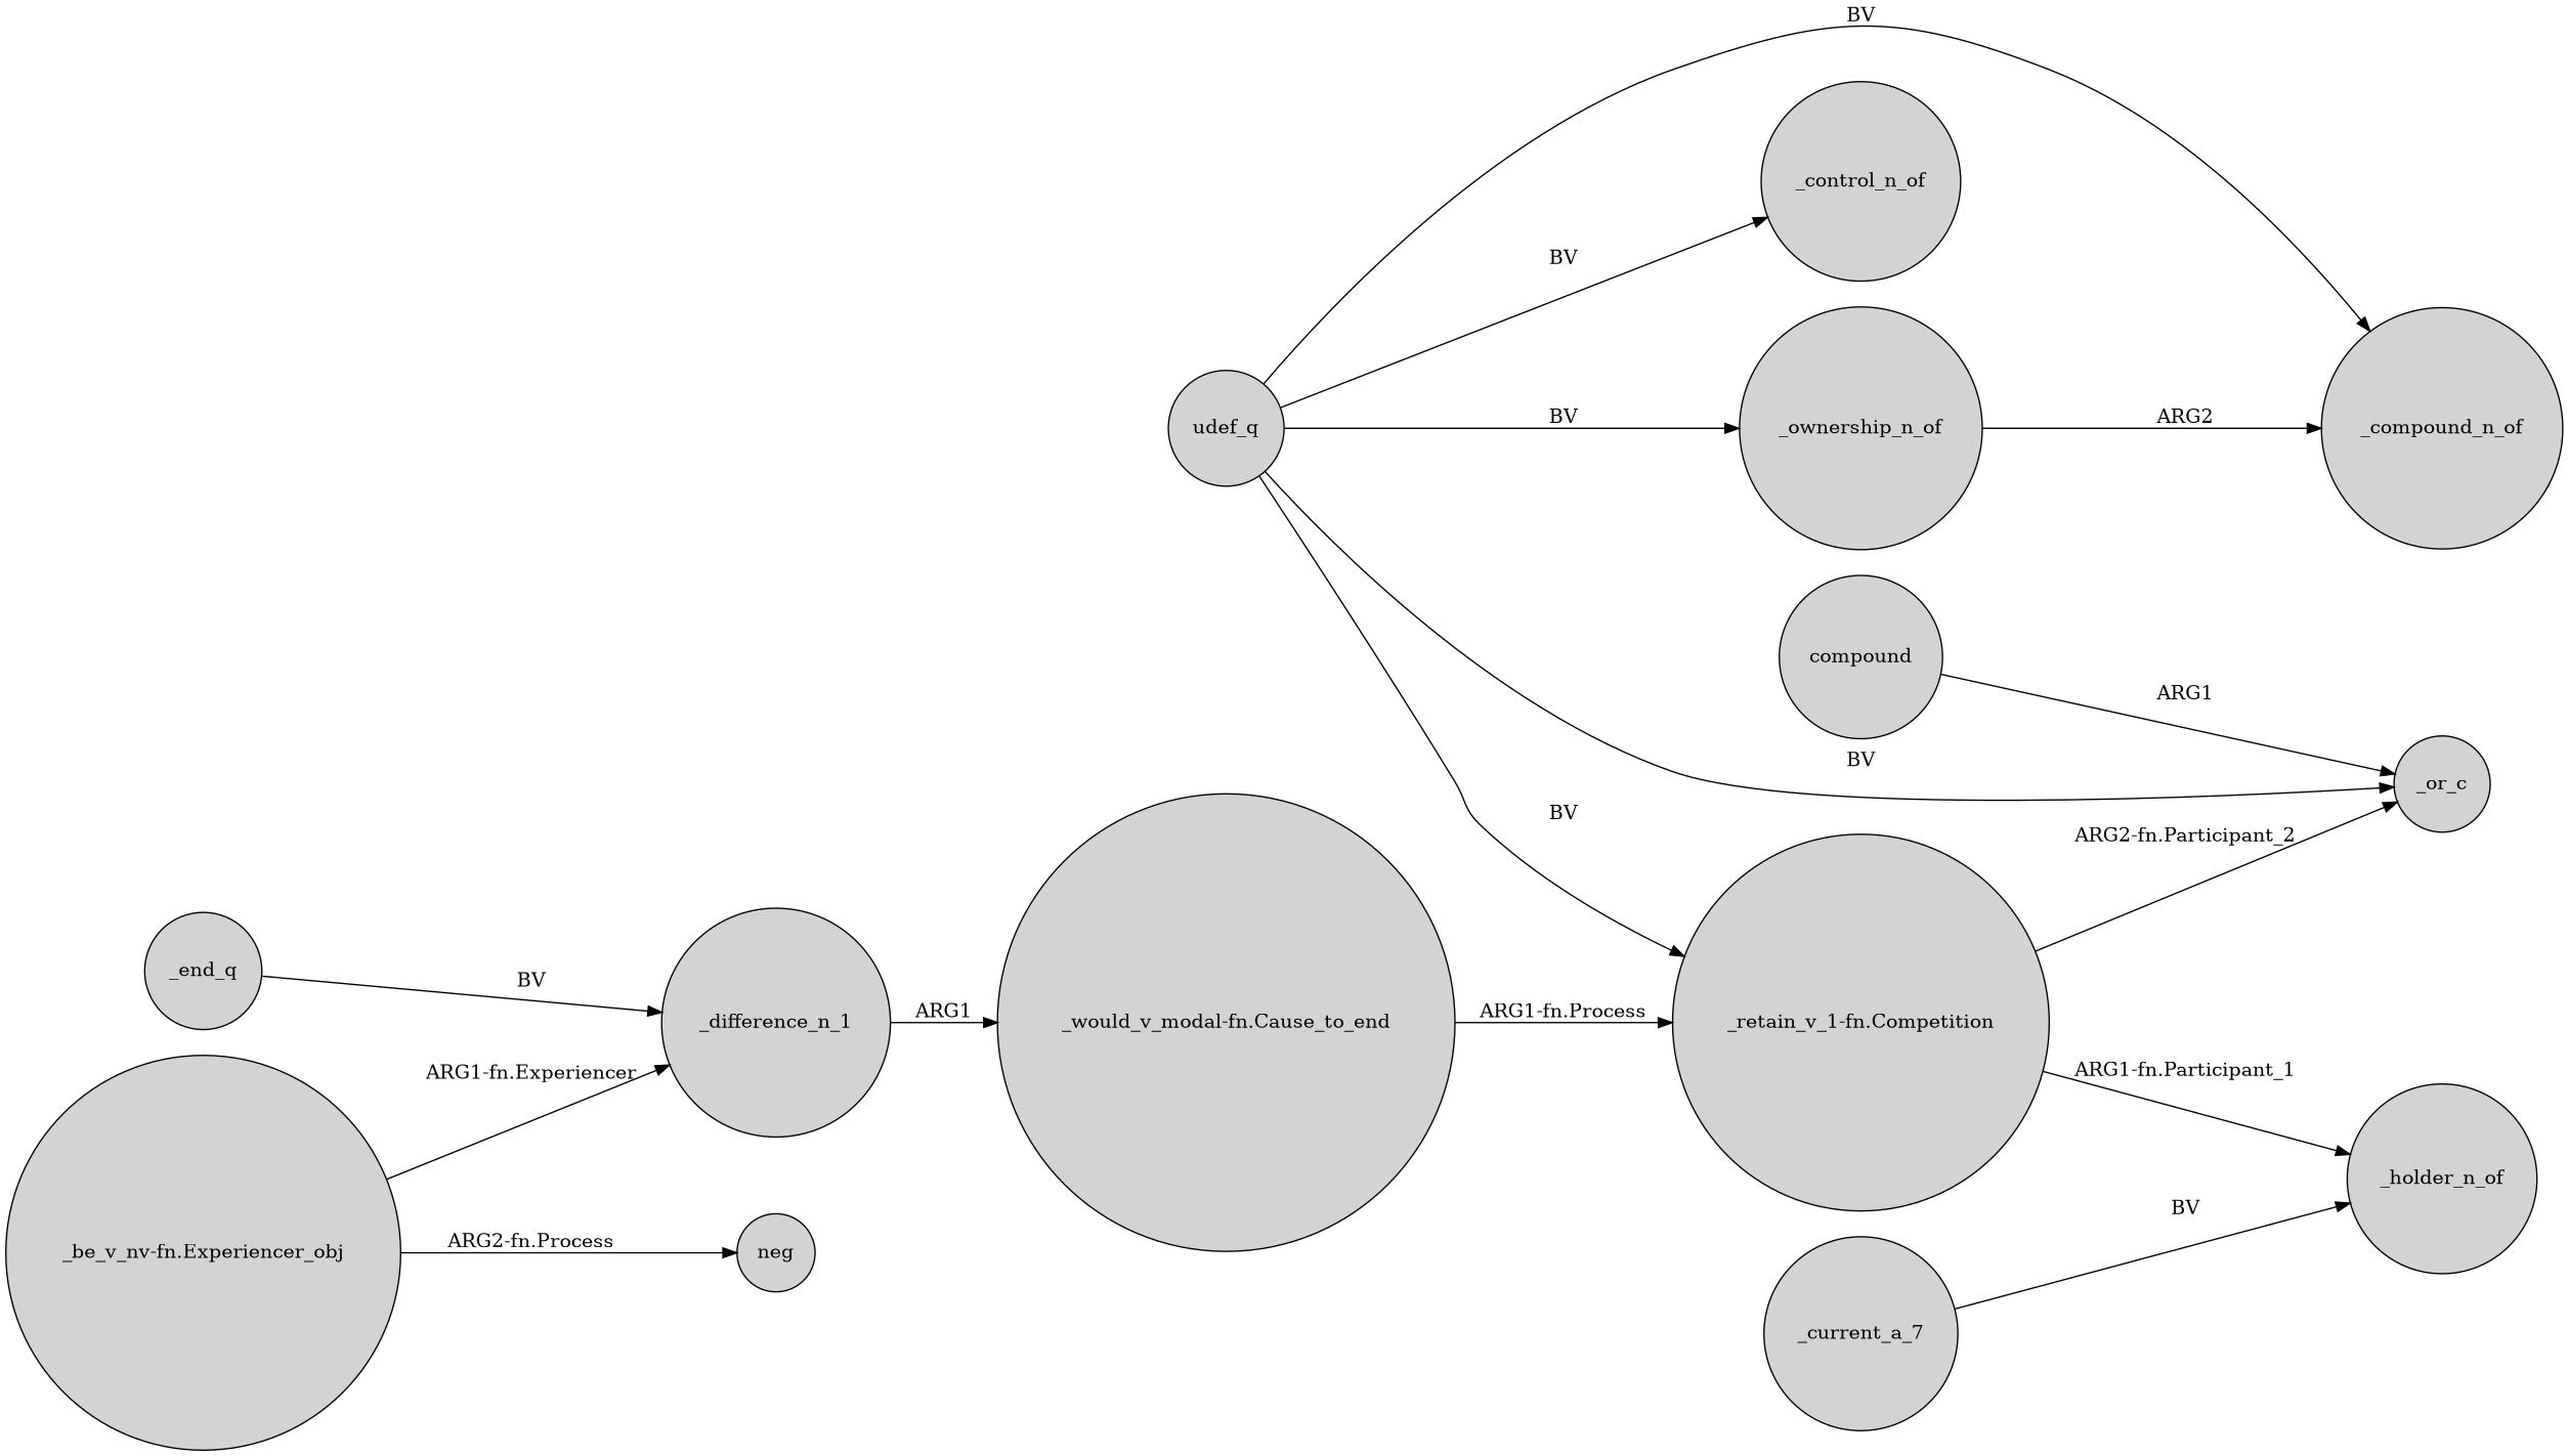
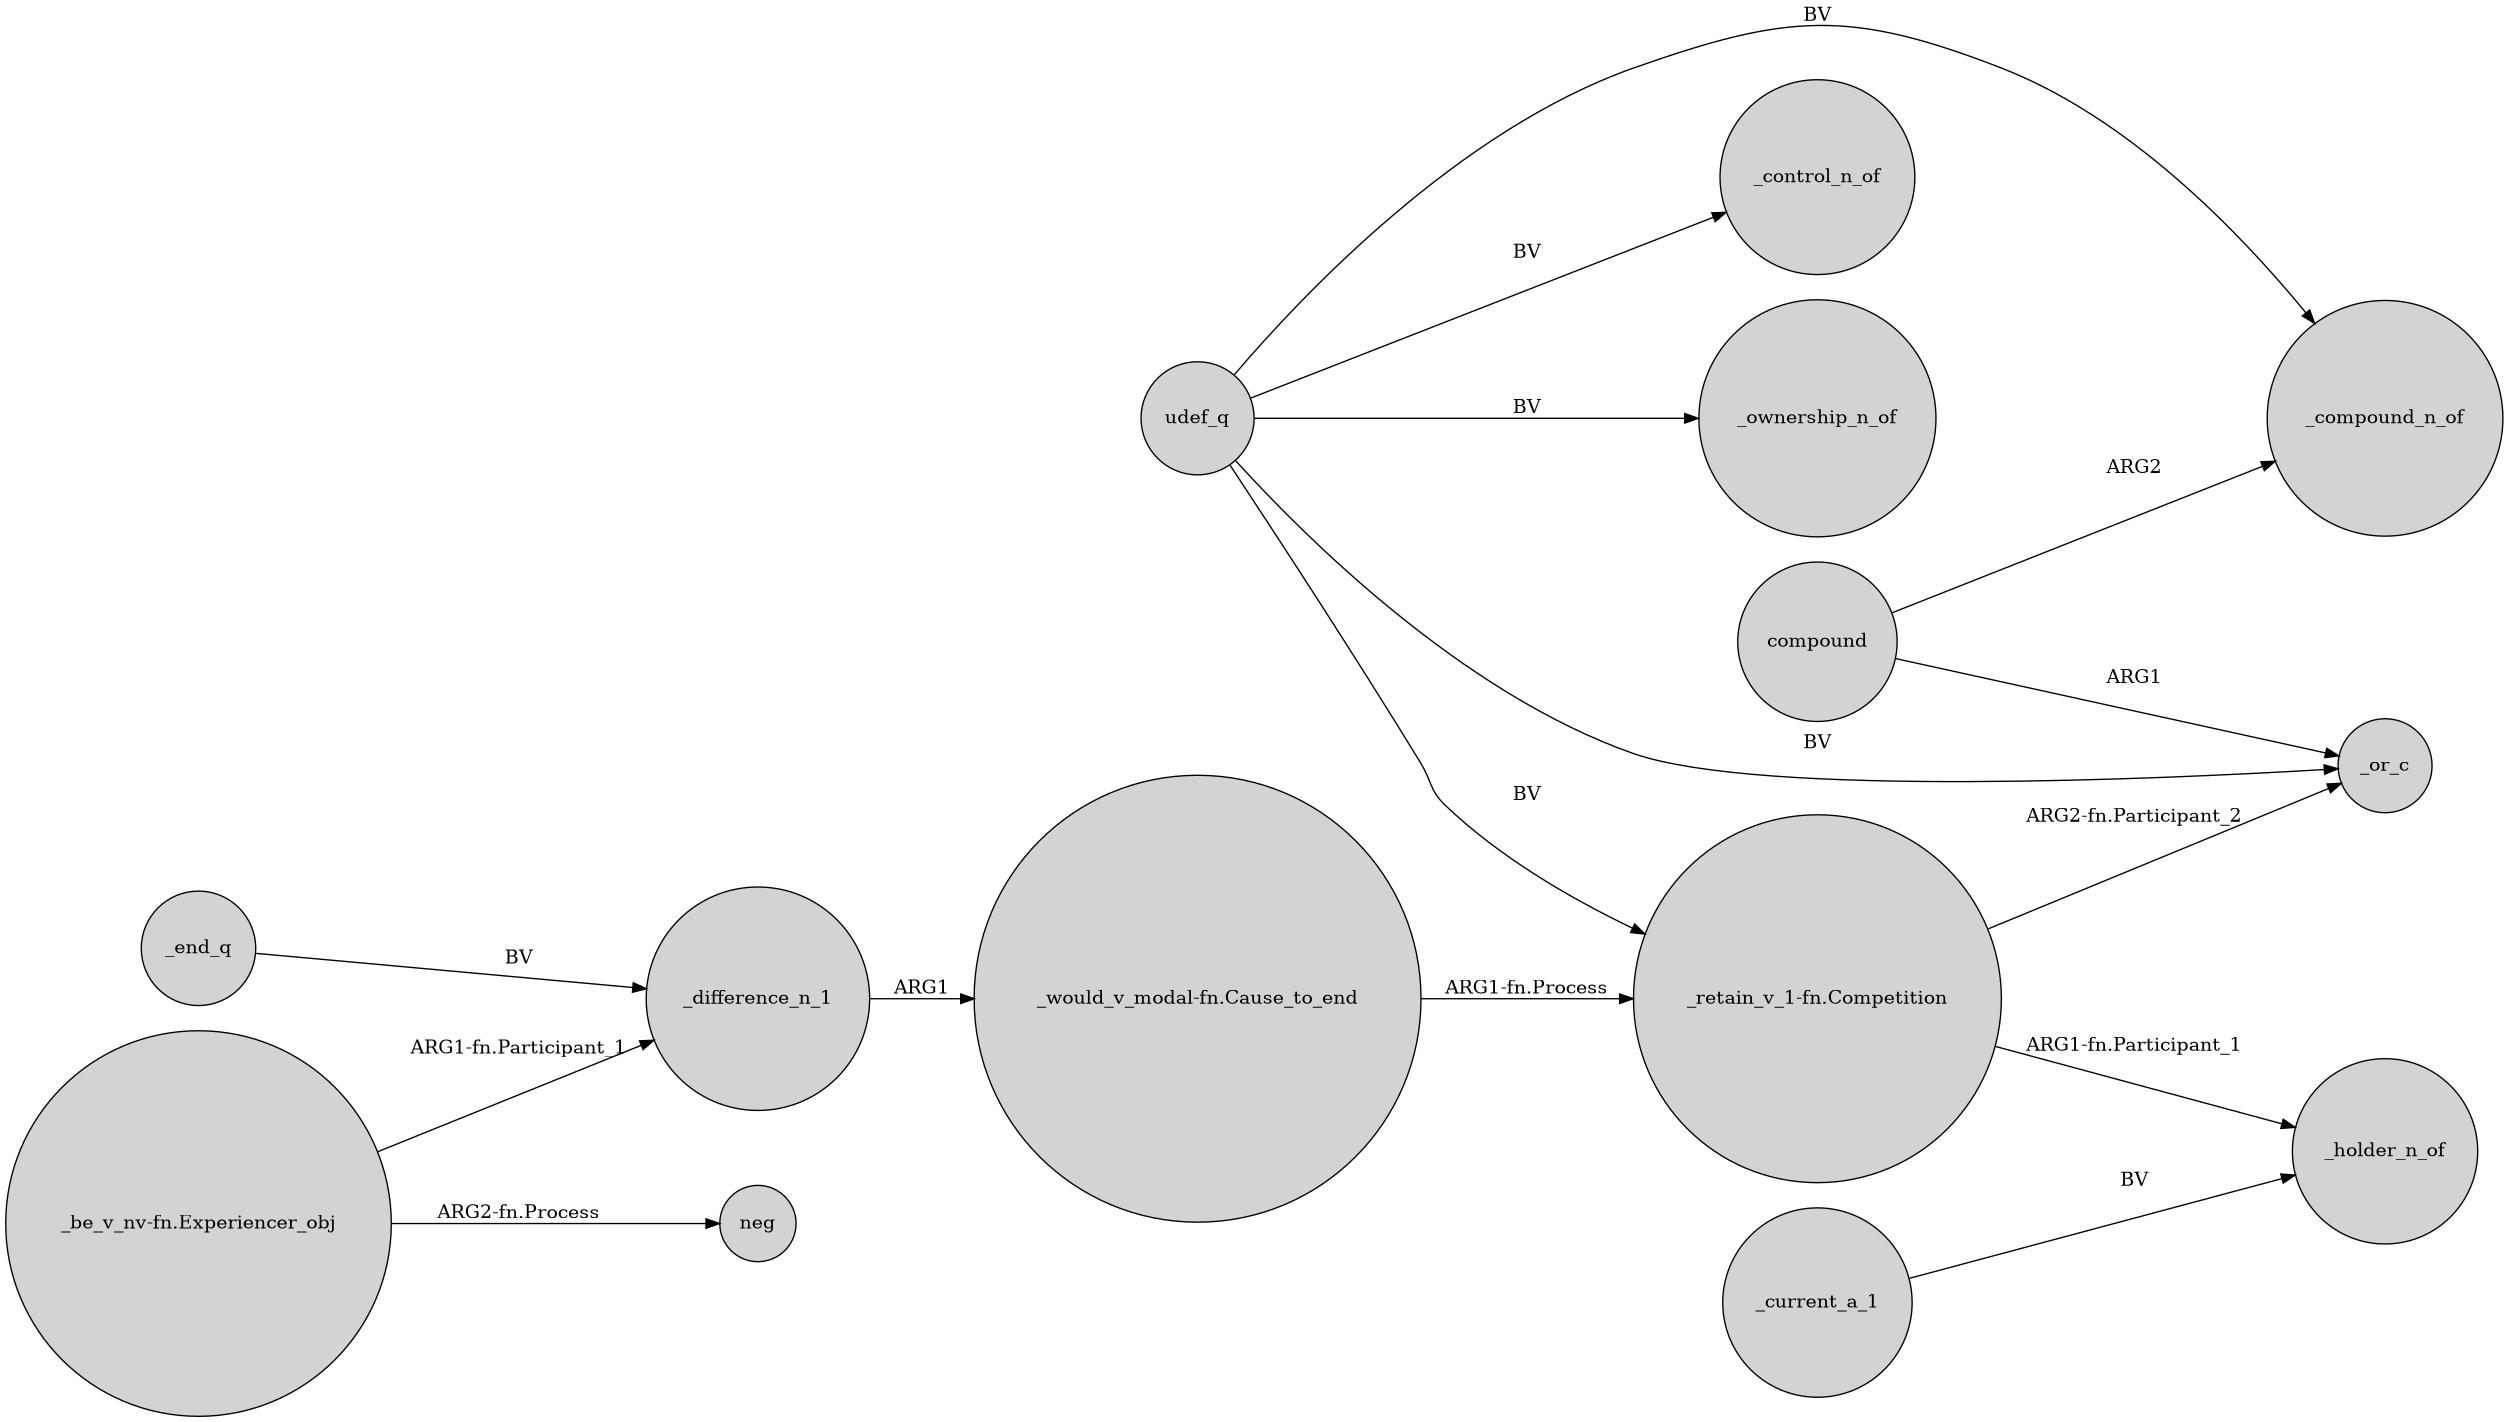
  digraph {
    rankdir=LR
    node [shape=circle style=filled]
    udef_q
    _control_n_of
    _or_c
    n4 [label=_compound_n_of]
    _ownership_n_of
    "_retain_v_1-fn.Competition"
    _holder_n_of
    n8 [label=_end_q]
    _difference_n_1
    "_would_v_modal-fn.Cause_to_end"
    "_be_v_nv-fn.Experiencer_obj"
    neg
    compound
-   _current_a_1 [label=_current_a_7]
+   _current_a_1
    udef_q -> _control_n_of [label=BV]
    udef_q -> _or_c [label=BV]
    udef_q -> n4 [label=BV]
    udef_q -> _ownership_n_of [label=BV]
    udef_q -> "_retain_v_1-fn.Competition" [label=BV]
    "_retain_v_1-fn.Competition" -> _or_c [label="ARG2-fn.Participant_2"]
    "_retain_v_1-fn.Competition" -> _holder_n_of [label="ARG1-fn.Participant_1"]
    n8 -> _difference_n_1 [label=BV]
    _difference_n_1 -> "_would_v_modal-fn.Cause_to_end" [label=ARG1]
    "_would_v_modal-fn.Cause_to_end" -> "_retain_v_1-fn.Competition" [label="ARG1-fn.Process"]
-   "_be_v_nv-fn.Experiencer_obj" -> _difference_n_1 [label="ARG1-fn.Experiencer"]
+   "_be_v_nv-fn.Experiencer_obj" -> _difference_n_1 [label="ARG1-fn.Participant_1"]
    "_be_v_nv-fn.Experiencer_obj" -> neg [label="ARG2-fn.Process"]
    compound -> _or_c [label=ARG1]
-   _ownership_n_of -> n4 [label=ARG2]
+   compound -> n4 [label=ARG2]
    _current_a_1 -> _holder_n_of [label=BV]
  }
